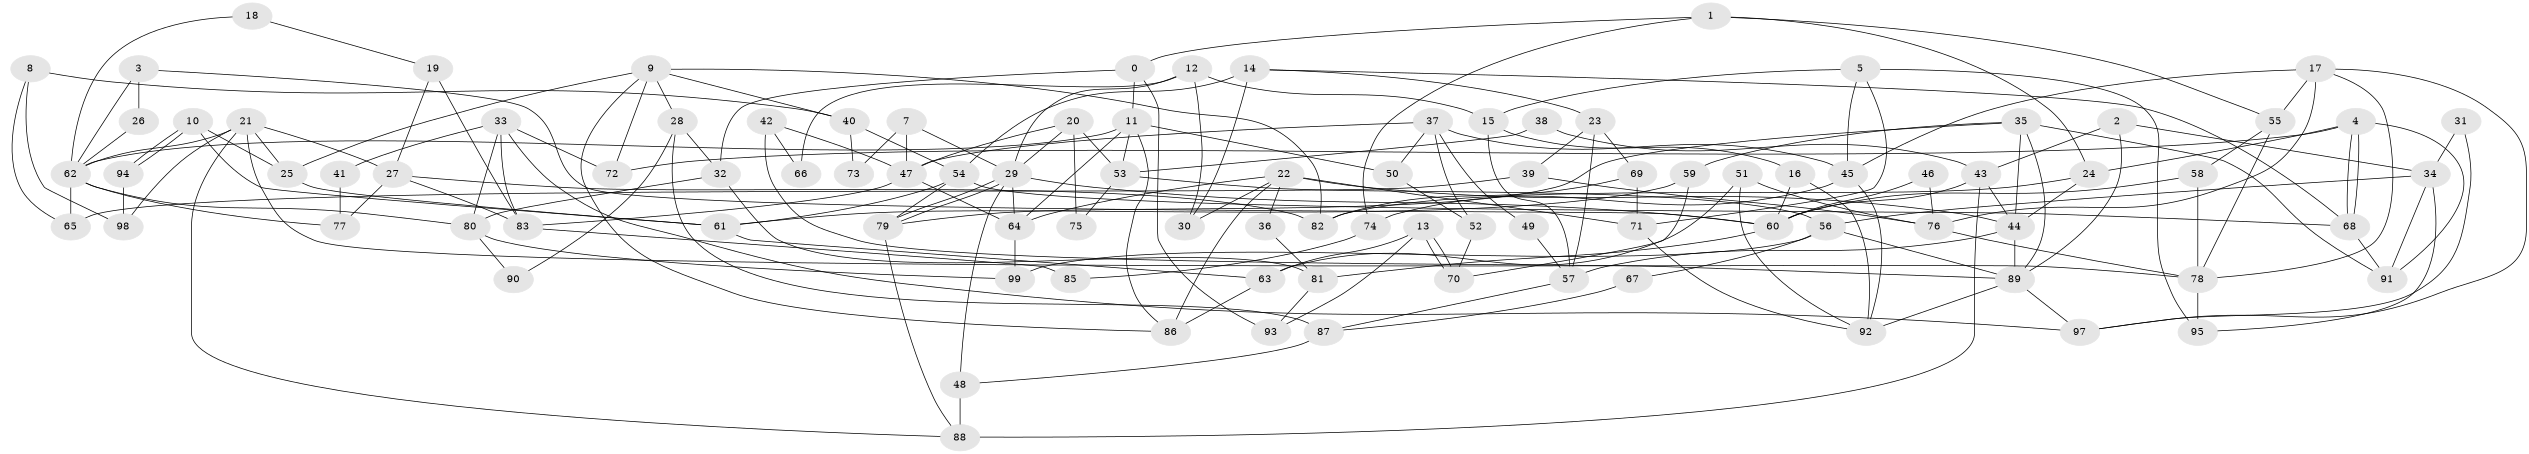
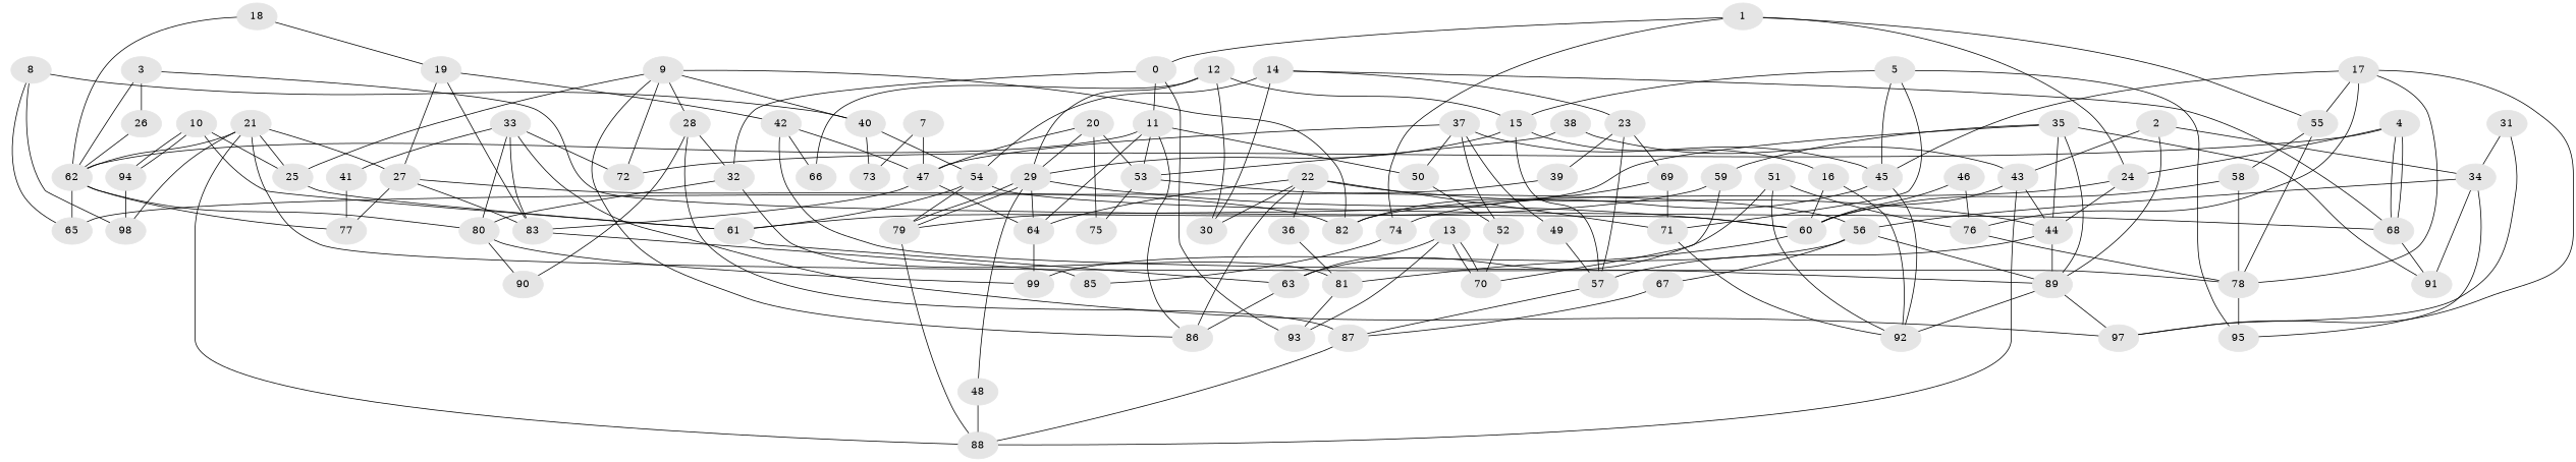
  graph {
    node [color=gray90 style=filled]
    n1 [label=0]
    1
    24
    55
    74
    11
    32
    93
    82
    44
    78
    58
    85
    2
    34
    43
    89
    91
    95
    56
    60
    88
    92
    97
    3
    26
    62
    81
    65
    77
    80
    4
    68
    72
    5
    15
    45
    71
    16
    57
    86
    50
    53
    64
    7
    29
    47
    73
    48
    79
    83
    8
    40
    98
    54
    9
    25
    28
    61
    87
    90
    10
    94
    63
    52
    75
    n67 [label=99]
    12
    30
    66
    13
    70
    14
    23
    39
    69
    17
    76
    18
    19
    27
    42
    20
    21
    22
    36
    31
    33
    41
    67
    35
    59
    37
    49
    38
    46
    51
    n1 -- 11
    n1 -- 32
    n1 -- 93
    1 -- n1
    1 -- 24
    1 -- 55
    1 -- 74
    24 -- 82
    24 -- 44
    55 -- 78
    55 -- 58
    74 -- 85
    11 -- 62
    11 -- 86
    11 -- 50
    11 -- 53
    11 -- 64
    32 -- 81
    32 -- 80
    44 -- 89
    44 -- 57
    78 -- 95
    58 -- 78
    58 -- 60
    2 -- 34
    2 -- 43
    2 -- 89
    34 -- 91
    34 -- 95
    34 -- 56
    43 -- 44
    43 -- 60
    43 -- 88
    89 -- 92
    89 -- 97
    56 -- 89
    56 -- n67
    56 -- 67
    60 -- 81
    3 -- 60
    3 -- 26
    3 -- 62
    26 -- 62
    62 -- 65
    62 -- 77
    62 -- 80
    81 -- 93
    80 -- 90
    80 -- n67
    4 -- 24
-   4 -- 91
    4 -- 68
    4 -- 68
    4 -- 72
    68 -- 91
    5 -- 95
    5 -- 15
    5 -- 45
    5 -- 71
    15 -- 16
    15 -- 57
    45 -- 74
    45 -- 92
    71 -- 92
    16 -- 60
    16 -- 92
    57 -- 87
    50 -- 52
    53 -- 56
    53 -- 75
    64 -- n67
-   7 -- 29
+   15 -- 29
    7 -- 47
    7 -- 73
    29 -- 60
    29 -- 64
    29 -- 48
    29 -- 79
    29 -- 79
    47 -- 64
    47 -- 83
    48 -- 88
    79 -- 88
    83 -- 85
    8 -- 65
    8 -- 40
    8 -- 98
    40 -- 73
    40 -- 54
    54 -- 68
    54 -- 79
    54 -- 61
    9 -- 82
    9 -- 72
    9 -- 86
    9 -- 40
    9 -- 25
    9 -- 28
    25 -- 61
    28 -- 32
    28 -- 87
    28 -- 90
    61 -- 63
-   87 -- 48
+   87 -- 88
    10 -- 25
    10 -- 61
    10 -- 94
    10 -- 94
    94 -- 98
    63 -- 86
    52 -- 70
    12 -- 15
    12 -- 29
    12 -- 30
    12 -- 66
    13 -- 93
    13 -- 63
    13 -- 70
    13 -- 70
    14 -- 68
    14 -- 54
    14 -- 30
    14 -- 23
    23 -- 57
    23 -- 39
    23 -- 69
    39 -- 65
-   39 -- 76
    69 -- 82
    69 -- 71
    17 -- 55
    17 -- 78
    17 -- 97
    17 -- 45
    17 -- 76
    76 -- 78
    18 -- 62
    18 -- 19
    19 -- 83
    19 -- 27
+   19 -- 42
    27 -- 82
    27 -- 77
    27 -- 83
    42 -- 89
    42 -- 47
    42 -- 66
    20 -- 53
    20 -- 29
    20 -- 47
    20 -- 75
    21 -- 78
    21 -- 88
    21 -- 62
    21 -- 98
    21 -- 25
    21 -- 27
    22 -- 44
    22 -- 71
    22 -- 86
    22 -- 64
    22 -- 30
    22 -- 36
    36 -- 81
    31 -- 34
    31 -- 97
    33 -- 97
    33 -- 80
    33 -- 72
    33 -- 83
    33 -- 41
    41 -- 77
    67 -- 87
    35 -- 44
    35 -- 89
    35 -- 91
    35 -- 79
    35 -- 59
    59 -- 61
    59 -- 70
    37 -- 45
    37 -- 50
    37 -- 47
    37 -- 52
    37 -- 49
    49 -- 57
    38 -- 43
    38 -- 53
    46 -- 60
    46 -- 76
    51 -- 92
    51 -- 63
    51 -- 76
  }
